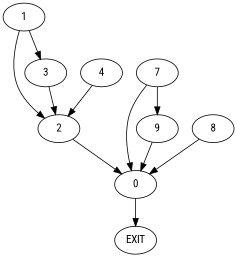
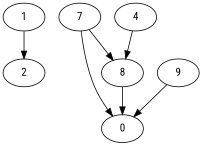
  digraph {
    fontname="Roboto Condensed"
    node [fontname="Roboto Condensed"]
    edge [fontname="Roboto Condensed"]
    1
    2
-   3
-   n4 [label=EXIT]
    n5 [label=0]
    4
    7
    8
    9
    1 -> 2
-   1 -> 3
-   2 -> n5
-   3 -> 2
-   n5 -> n4
-   4 -> 2
+   4 -> 8
    7 -> n5
-   7 -> 9
+   7 -> 8
    8 -> n5
    9 -> n5
  }
